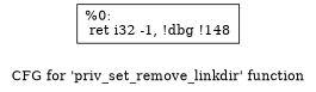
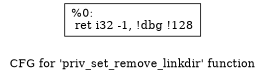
  digraph {
    label="CFG for 'priv_set_remove_linkdir' function"
-   n1 [label="{%0:\l  ret i32 -1, !dbg !148\l}" shape=record]
+   n1 [label="{%0:\l  ret i32 -1, !dbg !128\l}" shape=record]
  }
